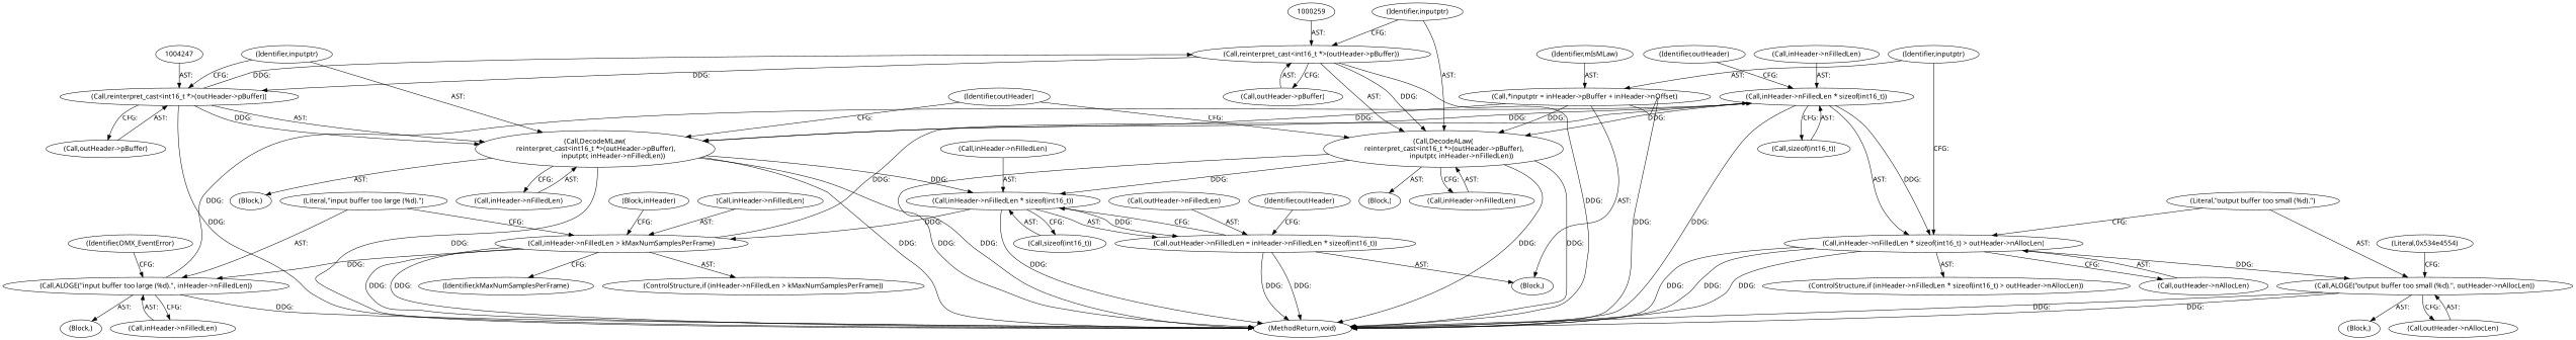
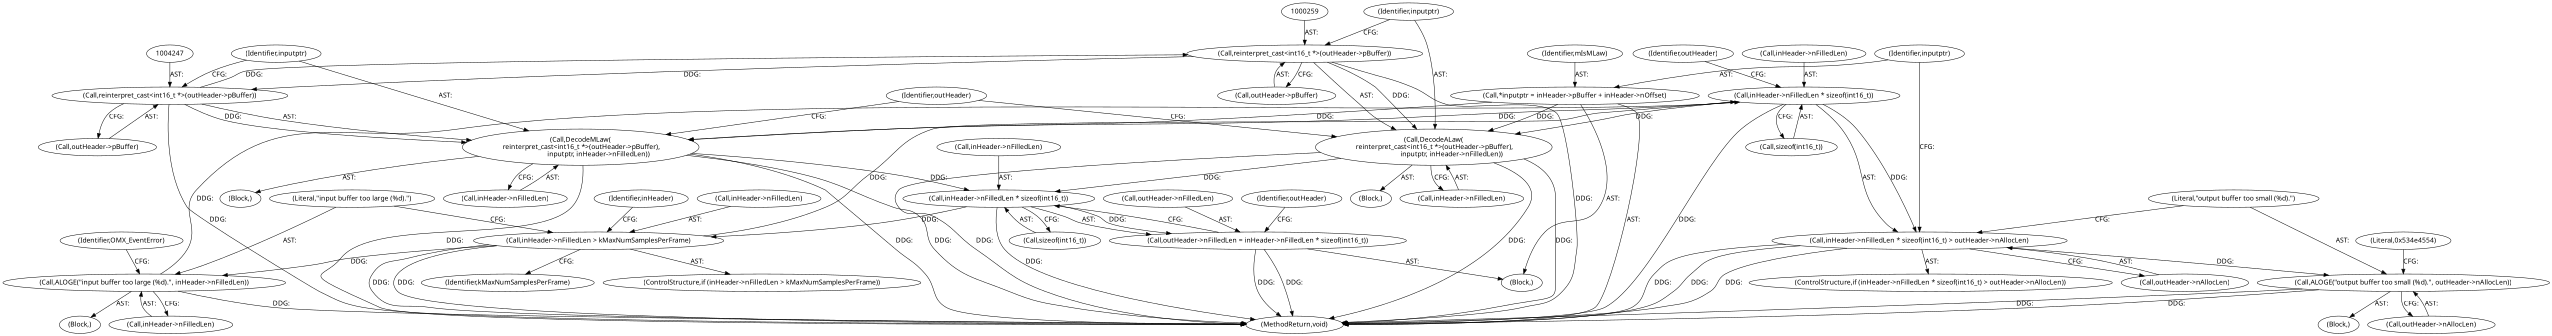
  digraph {
    fontname="Noto Sans"
    node [fontname="Noto Sans"]
    edge [fontname="Noto Sans"]
    n1 [label="(Call,inHeader->nFilledLen * sizeof(int16_t))"]
    n2 [label="(Call,DecodeMLaw(\n reinterpret_cast<int16_t *>(outHeader->pBuffer),\n                    inputptr, inHeader->nFilledLen))"]
    n3 [label="(Call,DecodeALaw(\n reinterpret_cast<int16_t *>(outHeader->pBuffer),\n                    inputptr, inHeader->nFilledLen))"]
    n4 [label="(Call,inHeader->nFilledLen * sizeof(int16_t) > outHeader->nAllocLen)"]
    n5 [label="(Call,sizeof(int16_t))"]
    n6 [label="(MethodReturn,void)"]
    n7 [label="(Call,inHeader->nFilledLen * sizeof(int16_t))"]
    n8 [label="(Call,inHeader->nFilledLen)"]
    n9 [label="(Block,)"]
    n10 [label="(Block,)"]
    n11 [label="(Call,inHeader->nFilledLen)"]
    n12 [label="(Call,ALOGE(\"output buffer too small (%d).\", outHeader->nAllocLen))"]
    n13 [label="(ControlStructure,if (inHeader->nFilledLen * sizeof(int16_t) > outHeader->nAllocLen))"]
    n14 [label="(Call,outHeader->nAllocLen)"]
    n15 [label="(Call,inHeader->nFilledLen > kMaxNumSamplesPerFrame)"]
    n16 [label="(Call,ALOGE(\"input buffer too large (%d).\", inHeader->nFilledLen))"]
    n17 [label="(Identifier,kMaxNumSamplesPerFrame)"]
    n18 [label="(ControlStructure,if (inHeader->nFilledLen > kMaxNumSamplesPerFrame))"]
    n19 [label="(Block,)"]
    n20 [label="(Call,inHeader->nFilledLen)"]
    n21 [label="(Call,outHeader->nFilledLen = inHeader->nFilledLen * sizeof(int16_t))"]
    n22 [label="(Call,sizeof(int16_t))"]
    n23 [label="(Block,)"]
    n24 [label="(Call,reinterpret_cast<int16_t *>(outHeader->pBuffer))"]
    n25 [label="(Call,reinterpret_cast<int16_t *>(outHeader->pBuffer))"]
    n26 [label="(Call,outHeader->pBuffer)"]
    n27 [label="(Call,outHeader->pBuffer)"]
    n28 [label="(Call,*inputptr = inHeader->pBuffer + inHeader->nOffset)"]
    n29 [label="(Call,outHeader->nAllocLen)"]
    n30 [label="(Block,)"]
    n31 [label="(Identifier,inputptr)"]
    n32 [label="(Literal,0x534e4554)"]
    n33 [label="(Literal,\"output buffer too small (%d).\")"]
    n34 [label="(Identifier,mIsMLaw)"]
    n35 [label="(Identifier,OMX_EventError)"]
    n36 [label="(Identifier,outHeader)"]
    n37 [label="(Literal,\"input buffer too large (%d).\")"]
    n38 [label="(Identifier,inputptr)"]
-   n39 [label="(Block,inHeader)"]
+   n39 [label="(Identifier,inHeader)"]
    n40 [label="(Call,inHeader->nFilledLen)"]
    n41 [label="(Identifier,outHeader)"]
    n42 [label="(Identifier,inputptr)"]
    n43 [label="(Call,outHeader->nFilledLen)"]
    n44 [label="(Identifier,outHeader)"]
    n45 [label="(Call,inHeader->nFilledLen)"]
    n46 [label="(Call,inHeader->nFilledLen)"]
    n47 [label=1004247]
    1000259
    n1 -> n2 [label="DDG: "]
    n1 -> n3 [label="DDG: "]
    n1 -> n4 [label="AST: "]
    n1 -> n4 [label="DDG: "]
    n1 -> n5 [label="CFG: "]
    n1 -> n6 [label="DDG: "]
    n2 -> n6 [label="DDG: "]
    n2 -> n6 [label="DDG: "]
    n2 -> n6 [label="DDG: "]
    n2 -> n7 [label="DDG: "]
    n2 -> n8 [label="CFG: "]
    n2 -> n9 [label="AST: "]
    n3 -> n6 [label="DDG: "]
    n3 -> n6 [label="DDG: "]
    n3 -> n6 [label="DDG: "]
    n3 -> n7 [label="DDG: "]
    n3 -> n10 [label="AST: "]
    n3 -> n11 [label="CFG: "]
    n4 -> n6 [label="DDG: "]
    n4 -> n6 [label="DDG: "]
    n4 -> n6 [label="DDG: "]
    n4 -> n12 [label="DDG: "]
    n4 -> n13 [label="AST: "]
    n4 -> n14 [label="CFG: "]
    n5 -> n1 [label="AST: "]
    n7 -> n6 [label="DDG: "]
    n7 -> n15 [label="DDG: "]
    n7 -> n21 [label="AST: "]
    n7 -> n21 [label="DDG: "]
    n7 -> n22 [label="CFG: "]
    n8 -> n2 [label="AST: "]
    n11 -> n3 [label="AST: "]
    n12 -> n6 [label="DDG: "]
    n12 -> n6 [label="DDG: "]
    n12 -> n29 [label="CFG: "]
    n12 -> n30 [label="AST: "]
    n14 -> n4 [label="AST: "]
    n15 -> n1 [label="DDG: "]
    n15 -> n6 [label="DDG: "]
    n15 -> n6 [label="DDG: "]
    n15 -> n16 [label="DDG: "]
    n15 -> n17 [label="CFG: "]
    n15 -> n18 [label="AST: "]
    n16 -> n1 [label="DDG: "]
    n16 -> n6 [label="DDG: "]
    n16 -> n19 [label="AST: "]
    n16 -> n20 [label="CFG: "]
    n20 -> n16 [label="AST: "]
    n21 -> n6 [label="DDG: "]
    n21 -> n6 [label="DDG: "]
    n21 -> n7 [label="CFG: "]
    n21 -> n23 [label="AST: "]
    n22 -> n7 [label="AST: "]
    n24 -> n2 [label="AST: "]
    n24 -> n2 [label="DDG: "]
    n24 -> n6 [label="DDG: "]
    n24 -> n25 [label="DDG: "]
    n24 -> n26 [label="CFG: "]
    n25 -> n3 [label="AST: "]
    n25 -> n3 [label="DDG: "]
    n25 -> n6 [label="DDG: "]
    n25 -> n24 [label="DDG: "]
    n25 -> n27 [label="CFG: "]
    n26 -> n24 [label="AST: "]
    n27 -> n25 [label="AST: "]
    n28 -> n2 [label="DDG: "]
    n28 -> n3 [label="DDG: "]
-   n28 -> n6 [label="DDG: "]
+   n28 -> n6 [label="AST: "]
    n28 -> n23 [label="AST: "]
    n29 -> n12 [label="AST: "]
    n31 -> n3 [label="AST: "]
    n31 -> n25 [label="CFG: "]
    n32 -> n12 [label="CFG: "]
    n33 -> n4 [label="CFG: "]
    n33 -> n12 [label="AST: "]
    n34 -> n28 [label="AST: "]
    n35 -> n16 [label="CFG: "]
    n36 -> n1 [label="CFG: "]
    n37 -> n15 [label="CFG: "]
    n37 -> n16 [label="AST: "]
    n38 -> n4 [label="CFG: "]
    n38 -> n28 [label="AST: "]
    n39 -> n15 [label="CFG: "]
    n40 -> n15 [label="AST: "]
    n41 -> n21 [label="CFG: "]
    n42 -> n2 [label="AST: "]
    n42 -> n24 [label="CFG: "]
    n43 -> n21 [label="AST: "]
    n44 -> n2 [label="CFG: "]
    n44 -> n3 [label="CFG: "]
    n45 -> n7 [label="AST: "]
    n46 -> n1 [label="AST: "]
    n47 -> n24 [label="AST: "]
    1000259 -> n25 [label="AST: "]
  }
